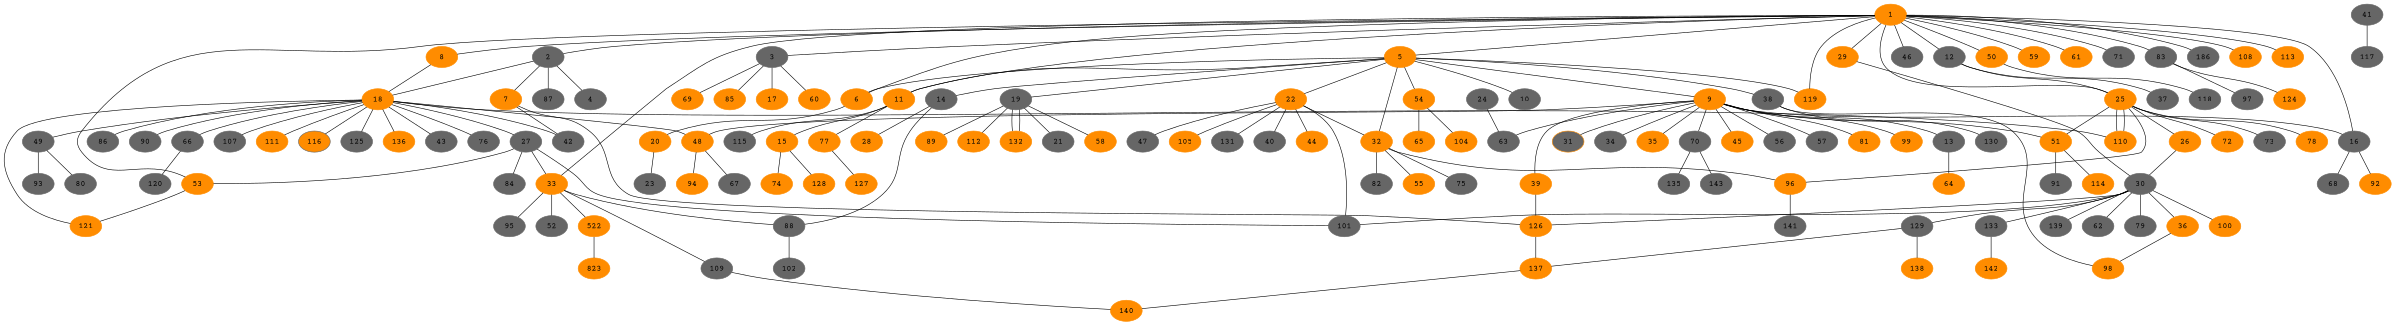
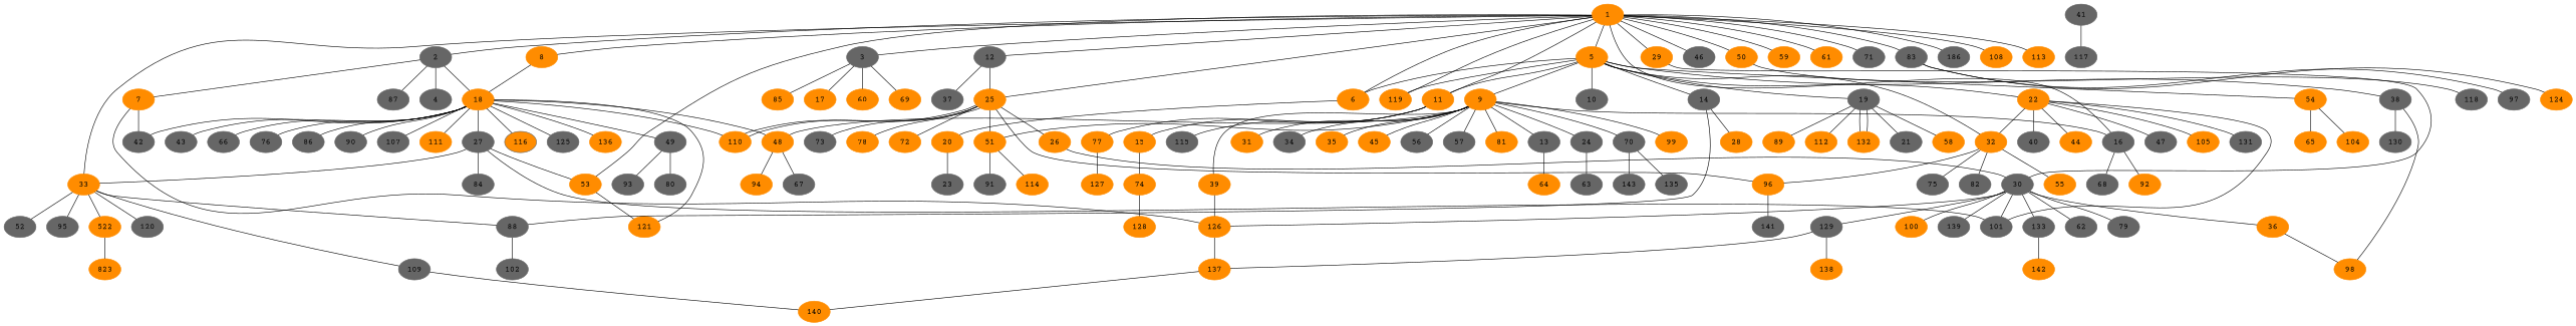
  graph {
    fontname="Courier Prime"
    node [color=darkorange fontname="Courier Prime" style=filled]
    edge [fontname="Courier Prime"]
    2 [color=gray40]
    1
    3 [color=gray40]
    5
    6
    8
    11
    12 [color=gray40]
    16 [color=gray40]
    25
    29
    33
    46 [color=gray40]
    50
    53
    59
    61
    71 [color=gray40]
    83 [color=gray40]
    n20 [color=gray40 label=186]
    108
    113
    119
    4 [color=gray40]
    7
    18
    87 [color=gray40]
    17
    60
    69
    85
    9
    10 [color=gray40]
    14 [color=gray40]
    19 [color=gray40]
    22
    32
    38 [color=gray40]
    54
    20
    15
    77
    115 [color=gray40]
    37 [color=gray40]
    68 [color=gray40]
    92
    51
    110
    26
    72
    73 [color=gray40]
    78
    96
    30 [color=gray40]
    88 [color=gray40]
    52 [color=gray40]
    95 [color=gray40]
    109 [color=gray40]
    120 [color=gray40]
    n60 [label=522]
    41 [color=gray40]
    117 [color=gray40]
    118 [color=gray40]
    121
    97 [color=gray40]
    124
    42 [color=gray40]
    126
    48
    27 [color=gray40]
    43 [color=gray40]
    49 [color=gray40]
    66 [color=gray40]
    76 [color=gray40]
    86 [color=gray40]
    90 [color=gray40]
    107 [color=gray40]
    111
    116 [color=gray40 fillcolor=darkorange]
    125 [color=gray40]
    136
    13 [color=gray40]
    24 [color=gray40]
-   31 [fillcolor=gray40]
+   31
    34 [color=gray40]
    35
    39
    45
    56 [color=gray40]
    57 [color=gray40]
    70 [color=gray40]
    81
    99
    28
    21 [color=gray40]
    58
    89
    112
    132
    40 [color=gray40]
    44
    47 [color=gray40]
    101 [color=gray40]
    105
    131 [color=gray40]
    55
    75 [color=gray40]
    82 [color=gray40]
    98
    130 [color=gray40]
    65
    104
    23 [color=gray40]
    137
    64
    63 [color=gray40]
    67 [color=gray40]
    94
    91 [color=gray40]
    114
    135 [color=gray40]
    143 [color=gray40]
    74
    128
    127
    102 [color=gray40]
    84 [color=gray40]
    80 [color=gray40]
    93 [color=gray40]
    141 [color=gray40]
    36
    62 [color=gray40]
    79 [color=gray40]
    100
    129 [color=gray40]
    133 [color=gray40]
    139 [color=gray40]
    138
    142
    140
    n141 [label=823]
    2 -- 4
    2 -- 7
    2 -- 18
    2 -- 87
    1 -- 2
    1 -- 3
    1 -- 5
    1 -- 6
    1 -- 8
    1 -- 11
    1 -- 12
    1 -- 16
    1 -- 25
    1 -- 29
    1 -- 33
    1 -- 46
    1 -- 50
    1 -- 53
    1 -- 59
    1 -- 61
    1 -- 71
    1 -- 83
    1 -- n20
    1 -- 108
    1 -- 113
    1 -- 119
    3 -- 17
    3 -- 60
    3 -- 69
    3 -- 85
    5 -- 6
    5 -- 11
    5 -- 119
    5 -- 9
    5 -- 10
    5 -- 14
    5 -- 19
    5 -- 22
    5 -- 32
    5 -- 38
    5 -- 54
    6 -- 20
    8 -- 18
    11 -- 15
    11 -- 77
    11 -- 115
    12 -- 25
    12 -- 37
    16 -- 68
    16 -- 92
    25 -- 51
    25 -- 110
    25 -- 110
    25 -- 26
    25 -- 72
    25 -- 73
    25 -- 78
    25 -- 96
    29 -- 30
    33 -- 88
    33 -- 52
    33 -- 95
    33 -- 109
-   66 -- 120
+   33 -- 120
    33 -- n60
    50 -- 118
    53 -- 121
    83 -- 97
    83 -- 124
    7 -- 42
    7 -- 126
    18 -- 110
    18 -- 121
    18 -- 42
    18 -- 48
    18 -- 27
    18 -- 43
    18 -- 49
    18 -- 66
    18 -- 76
    18 -- 86
    18 -- 90
    18 -- 107
    18 -- 111
    18 -- 116
    18 -- 125
    18 -- 136
    9 -- 16
    9 -- 51
    9 -- 48
    9 -- 13
-   9 -- 63
+   9 -- 24
    9 -- 31
    9 -- 34
    9 -- 35
    9 -- 39
    9 -- 45
    9 -- 56
    9 -- 57
    9 -- 70
    9 -- 81
    9 -- 99
    14 -- 88
    14 -- 28
    19 -- 21
    19 -- 58
    19 -- 89
    19 -- 112
    19 -- 132
    19 -- 132
    22 -- 32
    22 -- 40
    22 -- 44
    22 -- 47
    22 -- 101
    22 -- 105
    22 -- 131
    32 -- 96
    32 -- 55
    32 -- 75
    32 -- 82
    38 -- 98
    38 -- 130
    54 -- 65
    54 -- 104
    20 -- 23
    15 -- 74
-   15 -- 128
+   74 -- 128
    77 -- 127
    51 -- 91
    51 -- 114
    26 -- 30
    96 -- 141
    30 -- 126
    30 -- 101
    30 -- 36
    30 -- 62
    30 -- 79
    30 -- 100
    30 -- 129
    30 -- 133
    30 -- 139
    88 -- 102
    109 -- 140
    n60 -- n141
    41 -- 117
    126 -- 137
    48 -- 67
    48 -- 94
    27 -- 33
    27 -- 53
    27 -- 101
    27 -- 84
    49 -- 80
    49 -- 93
    13 -- 64
    24 -- 63
    39 -- 126
    70 -- 135
    70 -- 143
    137 -- 140
    36 -- 98
    129 -- 137
    129 -- 138
    133 -- 142
  }
